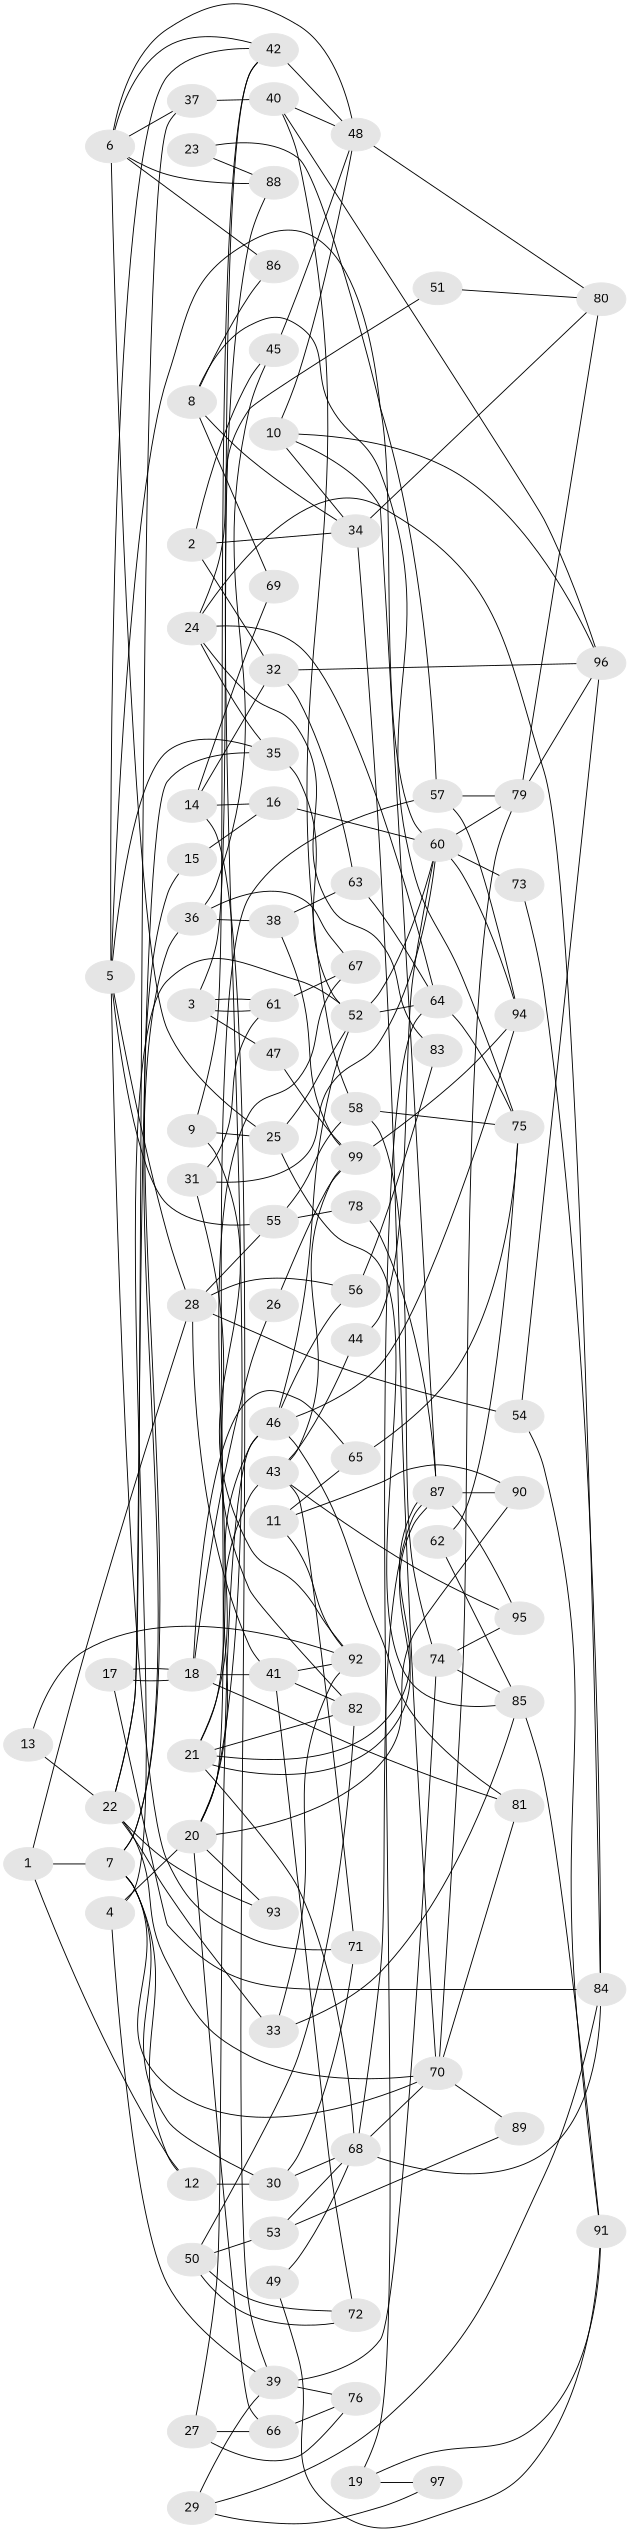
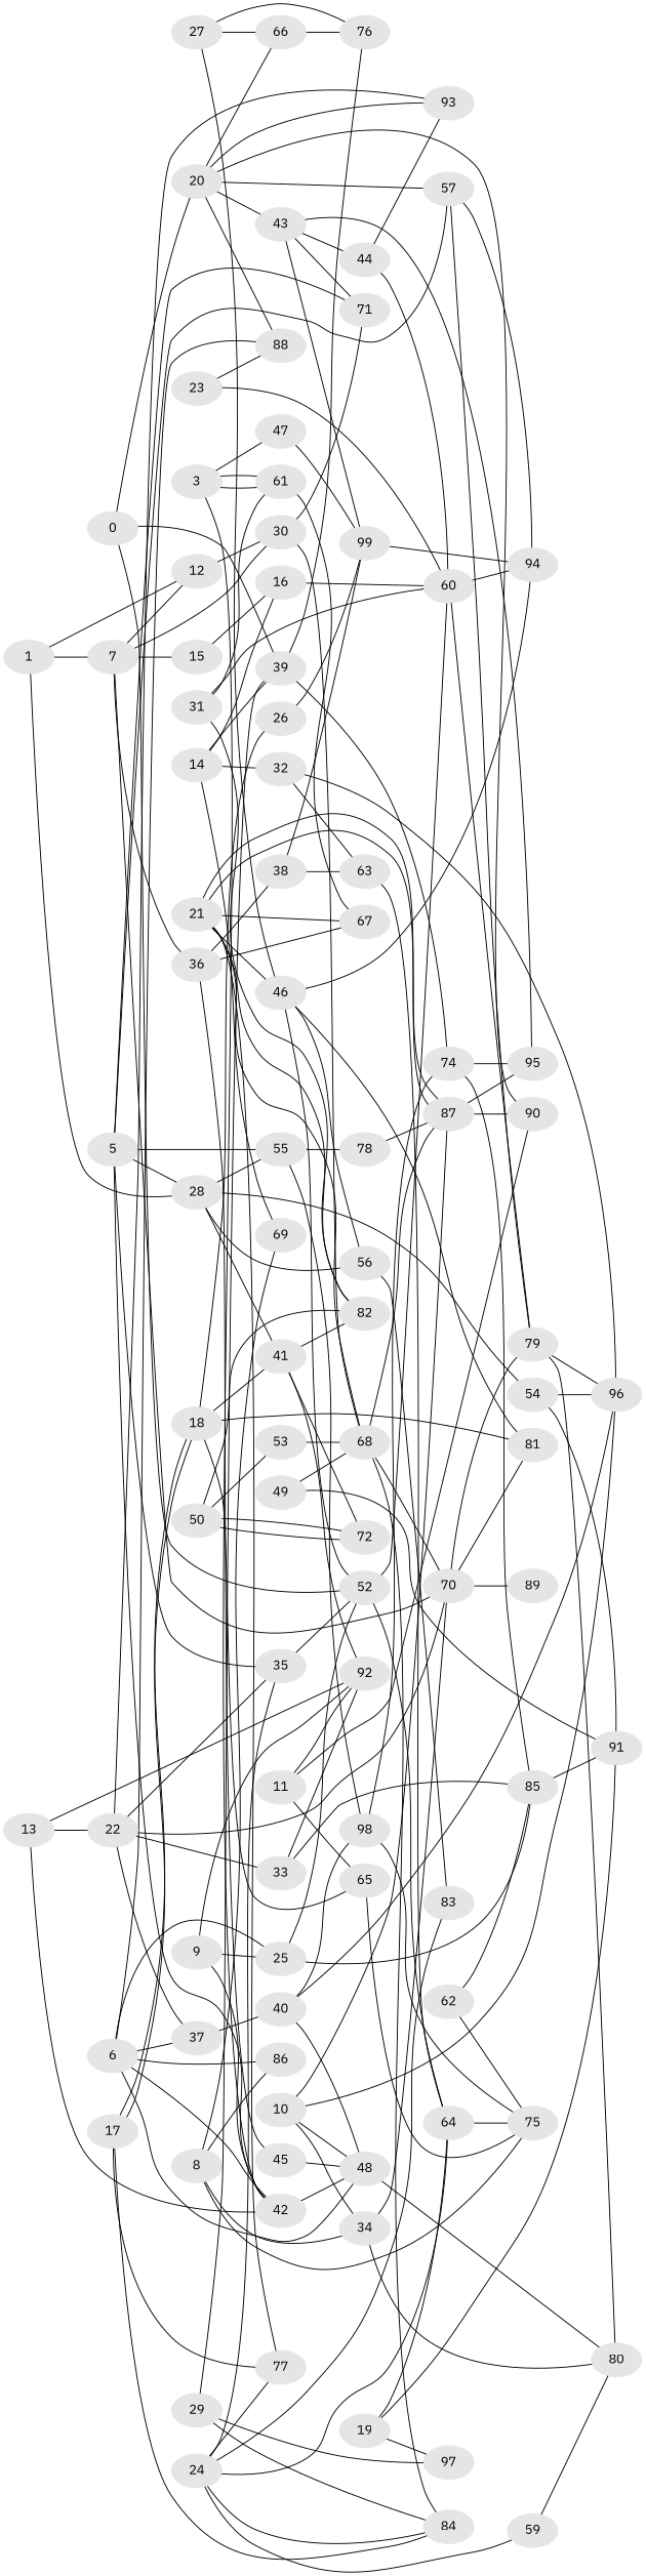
  graph {
    fontname="IBM Plex Sans"
    rankdir=LR
    node [color=gray90 fontname="IBM Plex Sans" style=filled]
    edge [fontname="IBM Plex Sans"]
    1
    7
    12
    28
    15
    30
    36
    70
    55
    41
    54
    56
-   2
    32
    34
    45
    96
    63
    80
    48
    3
    42
    47
    61
    n25 [label=99]
    67
-   4
+   4 [label=0]
    20
    39
    52
    57
    88
    90
    43
    66
    93
    76
    74
    60
    64
    5
    35
    71
-   58
+   58 [label=98]
    78
    94
    79
    6
    25
    37
    86
    85
    40
    16
    68
    38
    81
    89
    8
    69
    75
    9
    92
    10
    87
    95
    11
    65
    13
    22
    33
    14
    17
    18
+   77
    84
-   73
    26
    82
    72
    19
    91
    97
    44
    21
    46
    23
    24
-   51
+   51 [label=59]
    83
    27
    62
    29
    31
    49
    50
    53
    1 -- 7
    1 -- 12
    1 -- 28
    7 -- 12
    7 -- 15
    7 -- 30
    7 -- 36
    7 -- 70
    12 -- 30
    28 -- 55
    28 -- 41
    28 -- 54
    28 -- 56
    15 -- 16
    30 -- 71
    30 -- 68
    36 -- 45
    36 -- 67
    36 -- 38
    70 -- 79
    70 -- 81
    70 -- 89
    55 -- 58
    55 -- 78
    41 -- 92
    41 -- 82
    41 -- 72
    54 -- 96
    54 -- 91
    56 -- 83
-   2 -- 32
-   2 -- 34
-   2 -- 45
    32 -- 96
    32 -- 63
    34 -- 70
    34 -- 80
    45 -- 48
    63 -- 64
    48 -- 80
    3 -- 42
    3 -- 47
    3 -- 61
    3 -- 61
    42 -- 48
    47 -- n25
    61 -- 67
    n25 -- 94
    4 -- 20
    4 -- 39
    4 -- 52
    20 -- 57
    20 -- 88
    20 -- 90
    20 -- 43
    20 -- 66
    20 -- 93
    39 -- 76
    39 -- 74
    52 -- 60
    52 -- 64
    57 -- 94
    57 -- 79
    43 -- n25
    43 -- 71
    43 -- 95
    43 -- 44
    66 -- 76
    74 -- 85
    74 -- 95
    60 -- 94
    60 -- 79
-   60 -- 73
    64 -- 75
    5 -- 28
    5 -- 55
    5 -- 42
    5 -- 57
    5 -- 35
    5 -- 71
    35 -- 52
    58 -- 74
    58 -- 75
    78 -- 87
    79 -- 96
    79 -- 80
    6 -- 48
    6 -- 42
    6 -- 88
    6 -- 25
    6 -- 37
    6 -- 86
    25 -- 52
    25 -- 85
    37 -- 40
    85 -- 91
    40 -- 96
    40 -- 48
    40 -- 58
    16 -- 60
    68 -- 70
    68 -- 87
    68 -- 84
    38 -- 63
    38 -- n25
    8 -- 34
    8 -- 86
    8 -- 69
    8 -- 75
    9 -- 42
    9 -- 25
    9 -- 92
    10 -- 34
    10 -- 96
    10 -- 48
    10 -- 87
    87 -- 90
    87 -- 95
    11 -- 90
    11 -- 92
    11 -- 65
    65 -- 75
+   13 -- 42
    13 -- 92
    13 -- 22
    22 -- 70
    22 -- 93
    22 -- 35
    22 -- 37
    22 -- 33
    33 -- 85
    33 -- 92
    14 -- 32
    14 -- 39
    14 -- 16
    14 -- 69
    17 -- 18
    17 -- 18
+   17 -- 77
    17 -- 84
    18 -- 41
    18 -- 81
    18 -- 65
    18 -- 26
-   73 -- 84
    26 -- n25
    19 -- 64
    19 -- 91
    19 -- 97
+   44 -- 93
    44 -- 60
    21 -- 67
    21 -- 68
    21 -- 87
    21 -- 87
+   21 -- 77
    21 -- 82
    21 -- 46
    46 -- 56
    46 -- 52
    46 -- 94
    46 -- 81
    23 -- 88
    23 -- 60
    24 -- 64
    24 -- 35
+   24 -- 77
    24 -- 84
    24 -- 51
    24 -- 83
    51 -- 80
    27 -- 66
    27 -- 76
    27 -- 46
    62 -- 85
    62 -- 75
    29 -- 39
    29 -- 84
    29 -- 97
    31 -- 61
    31 -- 60
    31 -- 82
    49 -- 68
    49 -- 91
    50 -- 82
    50 -- 72
    50 -- 72
    50 -- 53
    53 -- 68
-   53 -- 89
  }
